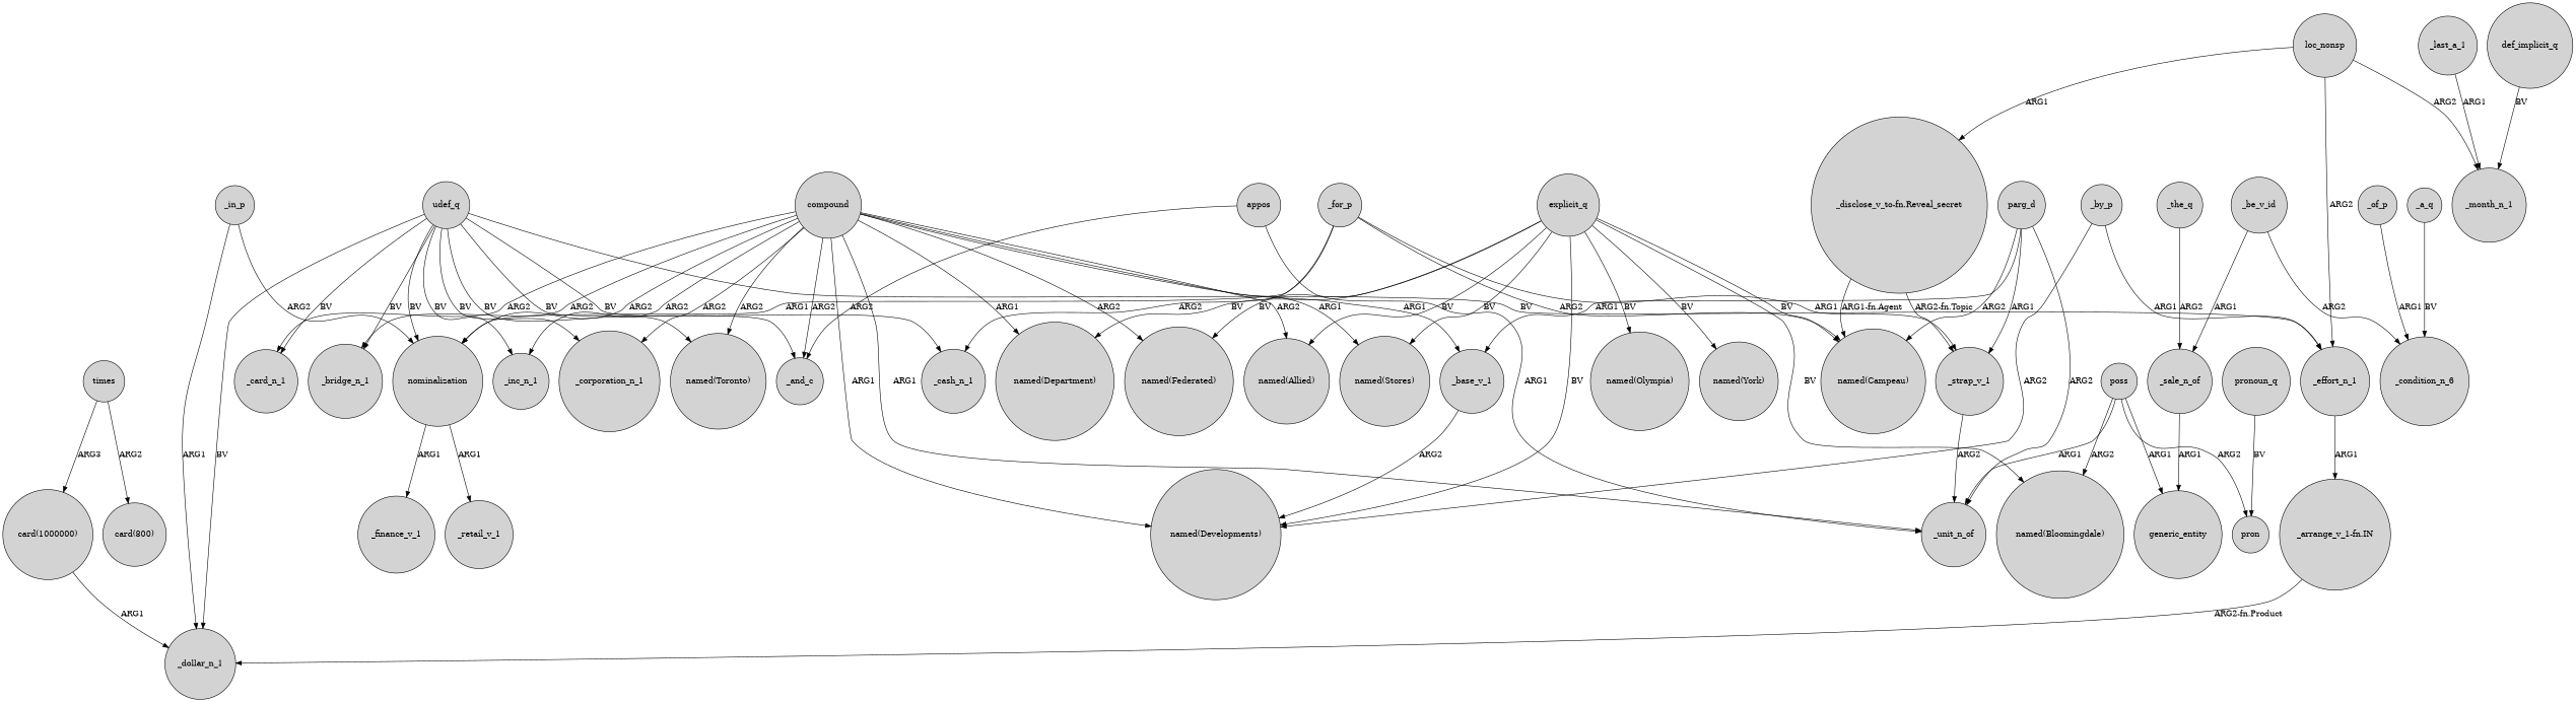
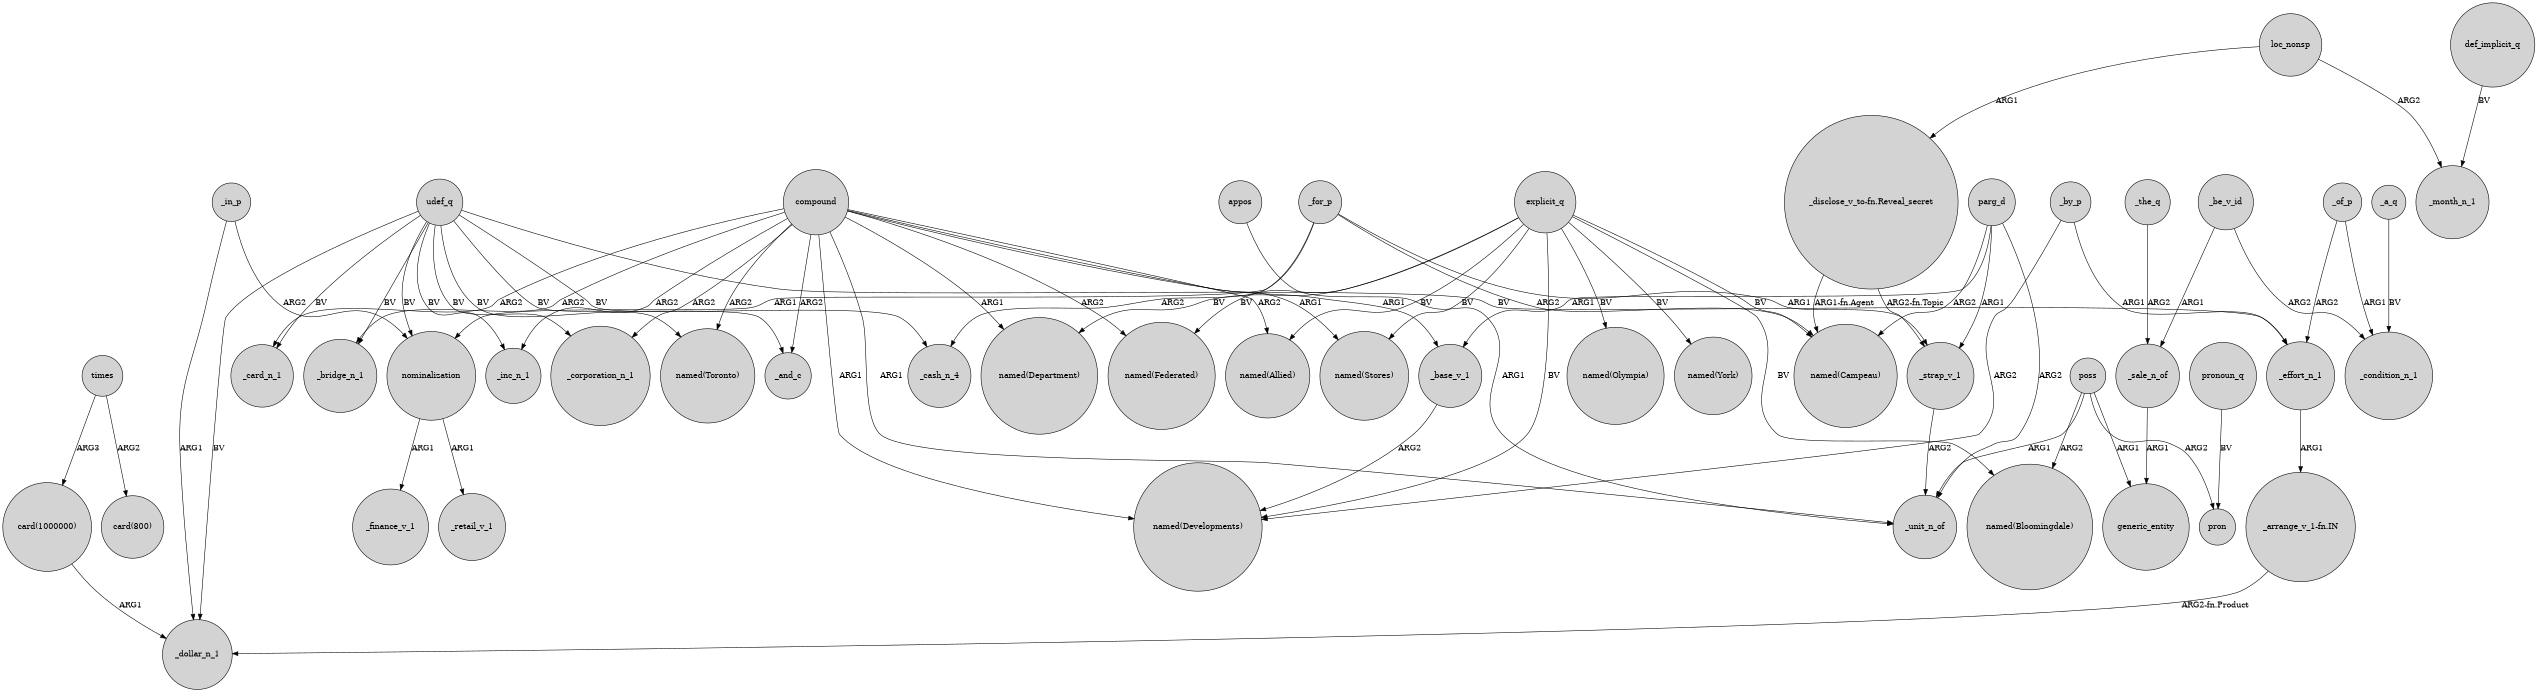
  digraph {
    node [shape=circle style=filled]
    _effort_n_1
    "_arrange_v_1-fn.IN"
    _dollar_n_1
    "card(1000000)"
    _strap_v_1
    _unit_n_of
    def_implicit_q
    _month_n_1
    "_disclose_v_to-fn.Reveal_secret"
    "named(Campeau)"
    poss
    generic_entity
    pron
    "named(Bloomingdale)"
    _by_p
    "named(Developments)"
    udef_q
    _inc_n_1
-   _cash_n_1
+   _cash_n_1 [label=_cash_n_4]
    nominalization
    _corporation_n_1
    "named(Toronto)"
    _bridge_n_1
    _and_c
    n25 [label=_card_n_1]
    _retail_v_1
    _finance_v_1
    _for_p
    _of_p
-   _condition_n_1 [label=_condition_n_6]
+   _condition_n_1
    compound
    "named(Stores)"
    "named(Allied)"
    _base_v_1
    "named(Federated)"
    "named(Department)"
    n37 [label=explicit_q]
    "named(Olympia)"
    "named(York)"
    appos
    _sale_n_of
    parg_d
    pronoun_q
    _be_v_id
    _the_q
    times
    "card(800)"
    loc_nonsp
-   _last_a_1
    _in_p
    _a_q
    _effort_n_1 -> "_arrange_v_1-fn.IN" [label=ARG1]
    "_arrange_v_1-fn.IN" -> _dollar_n_1 [label="ARG2-fn.Product"]
    "card(1000000)" -> _dollar_n_1 [label=ARG1]
    _strap_v_1 -> _unit_n_of [label=ARG2]
    def_implicit_q -> _month_n_1 [label=BV]
    "_disclose_v_to-fn.Reveal_secret" -> _strap_v_1 [label="ARG2-fn.Topic"]
    "_disclose_v_to-fn.Reveal_secret" -> "named(Campeau)" [label="ARG1-fn.Agent"]
    poss -> _unit_n_of [label=ARG1]
    poss -> generic_entity [label=ARG1]
    poss -> pron [label=ARG2]
    poss -> "named(Bloomingdale)" [label=ARG2]
    _by_p -> _effort_n_1 [label=ARG1]
    _by_p -> "named(Developments)" [label=ARG2]
    udef_q -> _effort_n_1 [label=BV]
    udef_q -> _dollar_n_1 [label=BV]
    udef_q -> _inc_n_1 [label=BV]
    udef_q -> _cash_n_1 [label=BV]
    udef_q -> nominalization [label=BV]
    udef_q -> _corporation_n_1 [label=BV]
    udef_q -> "named(Toronto)" [label=BV]
    udef_q -> _bridge_n_1 [label=BV]
    udef_q -> _and_c [label=BV]
    udef_q -> n25 [label=BV]
    nominalization -> _retail_v_1 [label=ARG1]
    nominalization -> _finance_v_1 [label=ARG1]
    _for_p -> _strap_v_1 [label=ARG1]
    _for_p -> "named(Campeau)" [label=ARG2]
    _for_p -> _cash_n_1 [label=ARG2]
    _for_p -> nominalization [label=ARG1]
-   loc_nonsp -> _effort_n_1 [label=ARG2]
+   _of_p -> _effort_n_1 [label=ARG2]
    _of_p -> _condition_n_1 [label=ARG1]
    compound -> _unit_n_of [label=ARG1]
    compound -> "named(Developments)" [label=ARG1]
    compound -> _inc_n_1 [label=ARG2]
-   compound -> nominalization [label=ARG2]
    compound -> _corporation_n_1 [label=ARG2]
    compound -> "named(Toronto)" [label=ARG2]
    compound -> _bridge_n_1 [label=ARG2]
    compound -> _and_c [label=ARG2]
    compound -> n25 [label=ARG2]
    compound -> "named(Stores)" [label=ARG1]
    compound -> "named(Allied)" [label=ARG2]
    compound -> _base_v_1 [label=ARG1]
    compound -> "named(Federated)" [label=ARG2]
    compound -> "named(Department)" [label=ARG1]
    _base_v_1 -> "named(Developments)" [label=ARG2]
    n37 -> "named(Campeau)" [label=BV]
    n37 -> "named(Bloomingdale)" [label=BV]
    n37 -> "named(Developments)" [label=BV]
    n37 -> "named(Stores)" [label=BV]
    n37 -> "named(Allied)" [label=BV]
    n37 -> "named(Federated)" [label=BV]
    n37 -> "named(Department)" [label=BV]
    n37 -> "named(Olympia)" [label=BV]
    n37 -> "named(York)" [label=BV]
    appos -> _unit_n_of [label=ARG1]
-   appos -> _and_c [label=ARG2]
    _sale_n_of -> generic_entity [label=ARG1]
    parg_d -> _strap_v_1 [label=ARG1]
    parg_d -> _unit_n_of [label=ARG2]
    parg_d -> "named(Campeau)" [label=ARG2]
    parg_d -> _base_v_1 [label=ARG1]
    pronoun_q -> pron [label=BV]
    _be_v_id -> _condition_n_1 [label=ARG2]
    _be_v_id -> _sale_n_of [label=ARG1]
    _the_q -> _sale_n_of [label=ARG2]
    times -> "card(1000000)" [label=ARG3]
    times -> "card(800)" [label=ARG2]
    loc_nonsp -> _month_n_1 [label=ARG2]
    loc_nonsp -> "_disclose_v_to-fn.Reveal_secret" [label=ARG1]
-   _last_a_1 -> _month_n_1 [label=ARG1]
    _in_p -> _dollar_n_1 [label=ARG1]
    _in_p -> nominalization [label=ARG2]
    _a_q -> _condition_n_1 [label=BV]
  }
